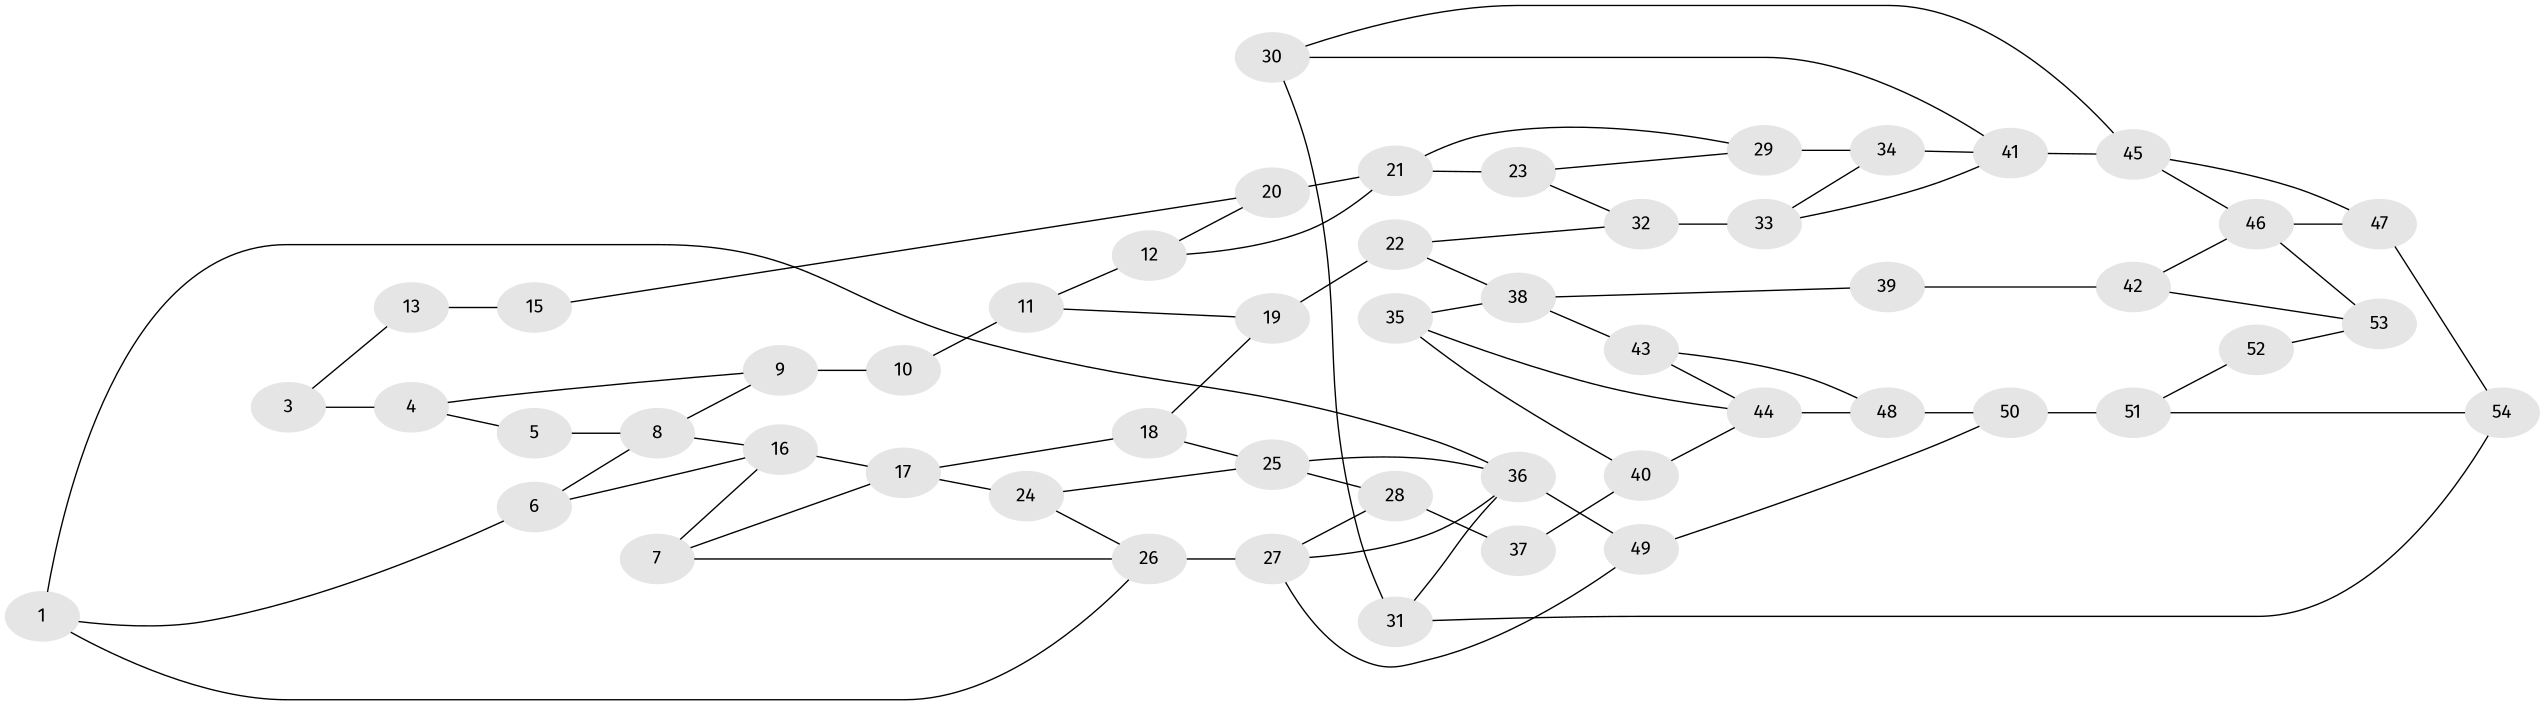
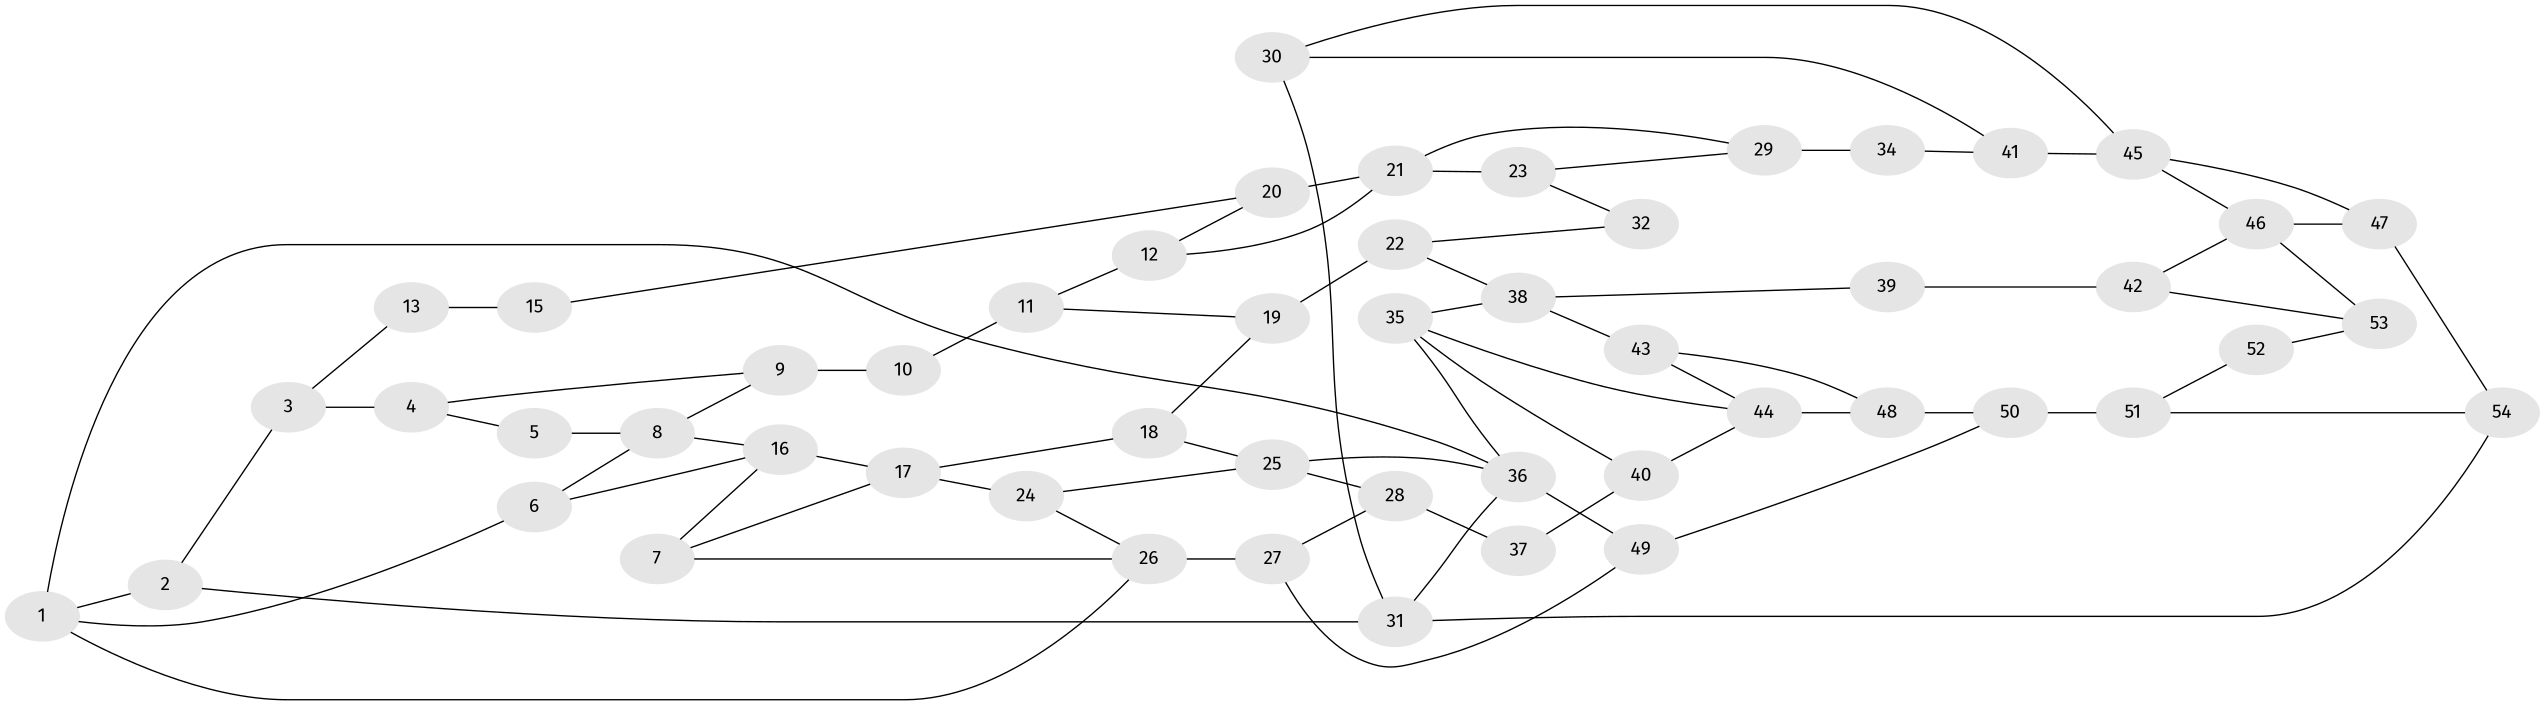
  graph {
    fontname="Fira Sans"
    rankdir=LR
    node [color=gray90 fontname="Fira Sans" style=filled]
    edge [fontname="Fira Sans" weight=1.0]
    1
+   2
    6
    26
    36
    3
    31
    8
    16
    27
    49
    4
    13
    54
    5
    9
    15
    10
    17
    7
    18
    24
    11
    12
    19
    20
    21
    22
    23
    29
    25
    28
    32
    38
    34
-   33
    39
    43
    37
    40
    50
    41
    30
    45
    46
    47
    42
    35
    44
    48
    53
    51
    52
+   1 -- 2
    1 -- 6
    1 -- 26
    1 -- 36
+   2 -- 3
+   2 -- 31
    6 -- 8
    6 -- 16
    26 -- 27
    36 -- 49
    3 -- 4
    3 -- 13
    31 -- 36
    31 -- 54
    8 -- 16
    8 -- 9
    16 -- 17
-   27 -- 36
+   35 -- 36
    27 -- 49
    27 -- 28
    49 -- 50
    4 -- 5
    4 -- 9
    13 -- 15 [weight=2.0]
    5 -- 8
    9 -- 10 [weight=2.0]
    15 -- 20
    10 -- 11
    17 -- 18
    17 -- 24
    7 -- 26
    7 -- 16
    7 -- 17
    18 -- 19
    18 -- 25
    24 -- 26
    24 -- 25
    11 -- 12
    11 -- 19
    12 -- 20
    12 -- 21
    19 -- 22
    20 -- 21
    21 -- 23
    21 -- 29
    22 -- 32
    22 -- 38
    23 -- 29
    23 -- 32
    29 -- 34 [weight=2.0]
    25 -- 36
    25 -- 28
    28 -- 37
-   32 -- 33
    38 -- 39
    38 -- 43
    34 -- 41
-   33 -- 34
-   33 -- 41
    39 -- 42
    43 -- 44
    43 -- 48
    37 -- 40 [weight=2.0]
    40 -- 44
    50 -- 51
    41 -- 45
    30 -- 31
    30 -- 41
    30 -- 45
    45 -- 46
    45 -- 47
    46 -- 47
    46 -- 53
    47 -- 54
    42 -- 46
    42 -- 53
    35 -- 38
    35 -- 40
    35 -- 44
    44 -- 48
    48 -- 50
    51 -- 54
    51 -- 52
    52 -- 53 [weight=2.0]
  }
